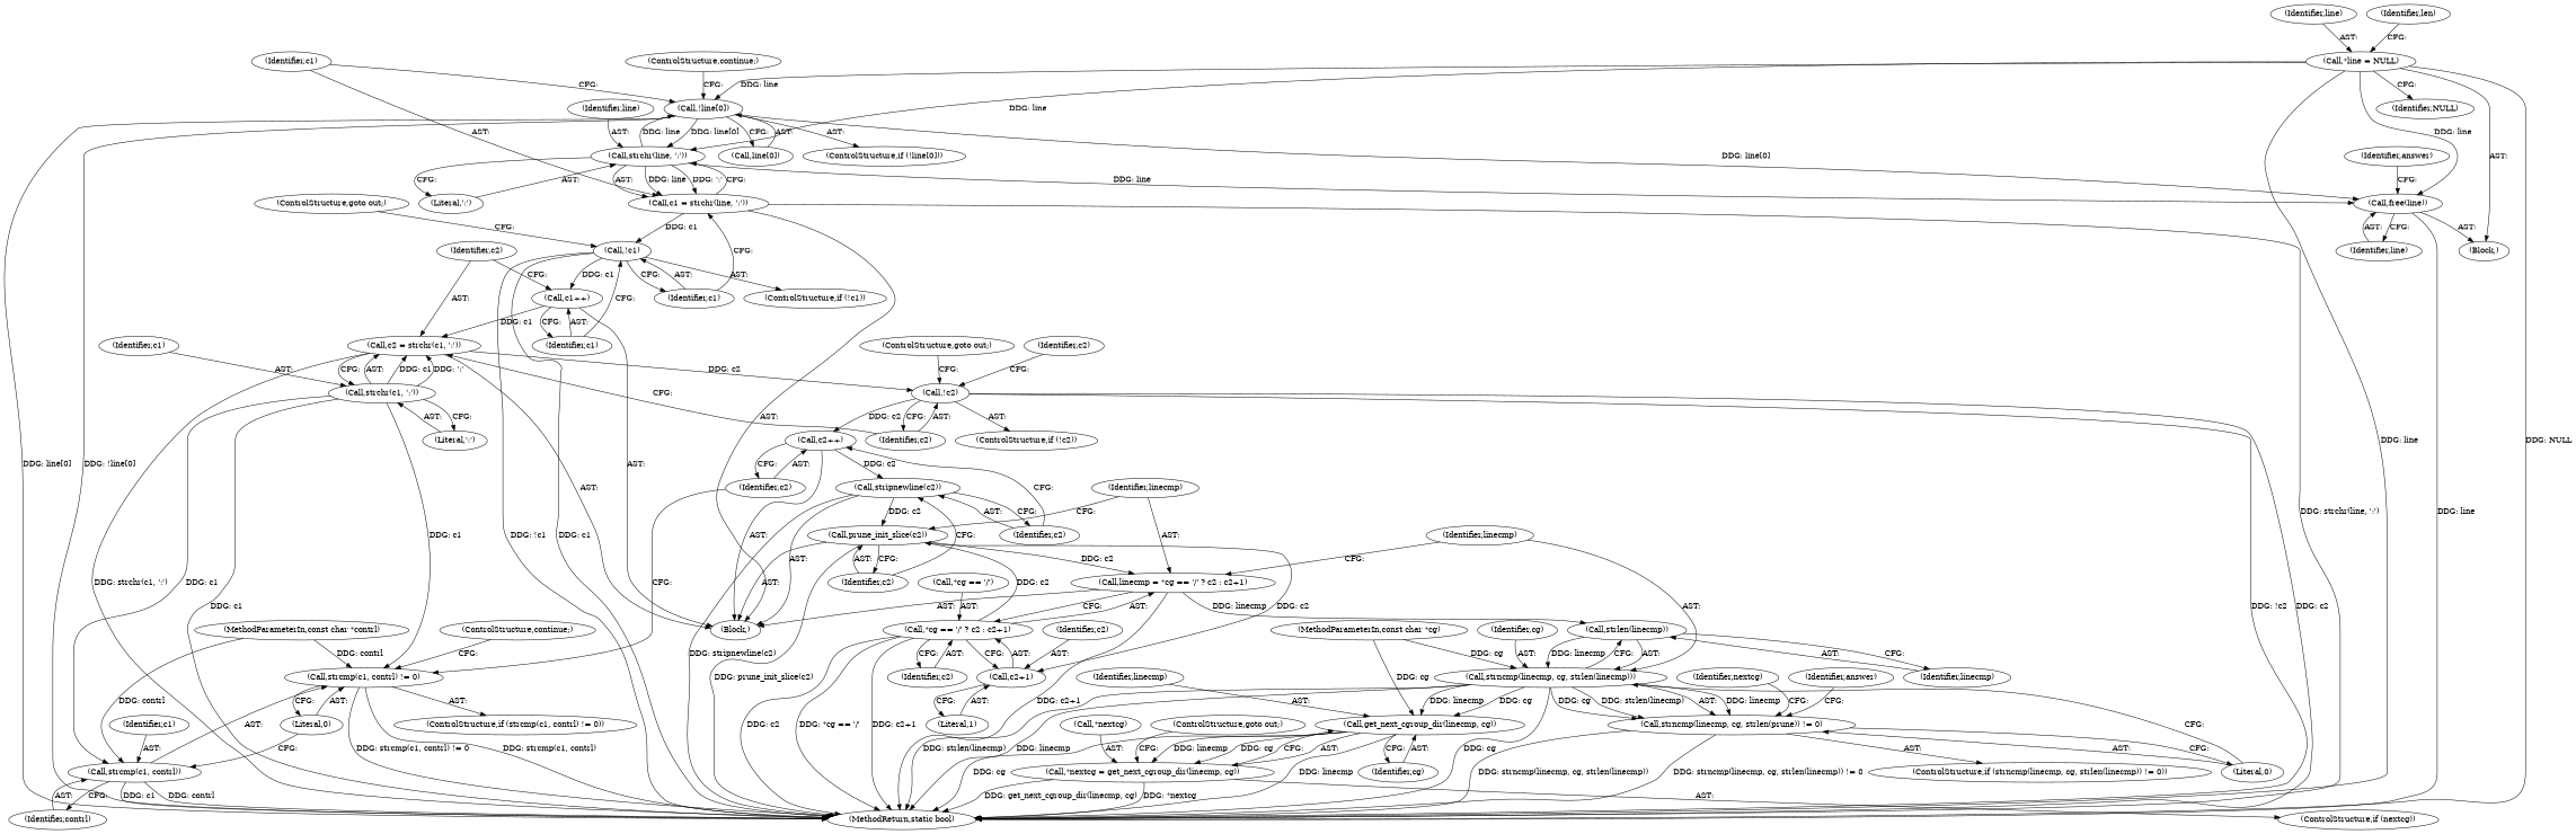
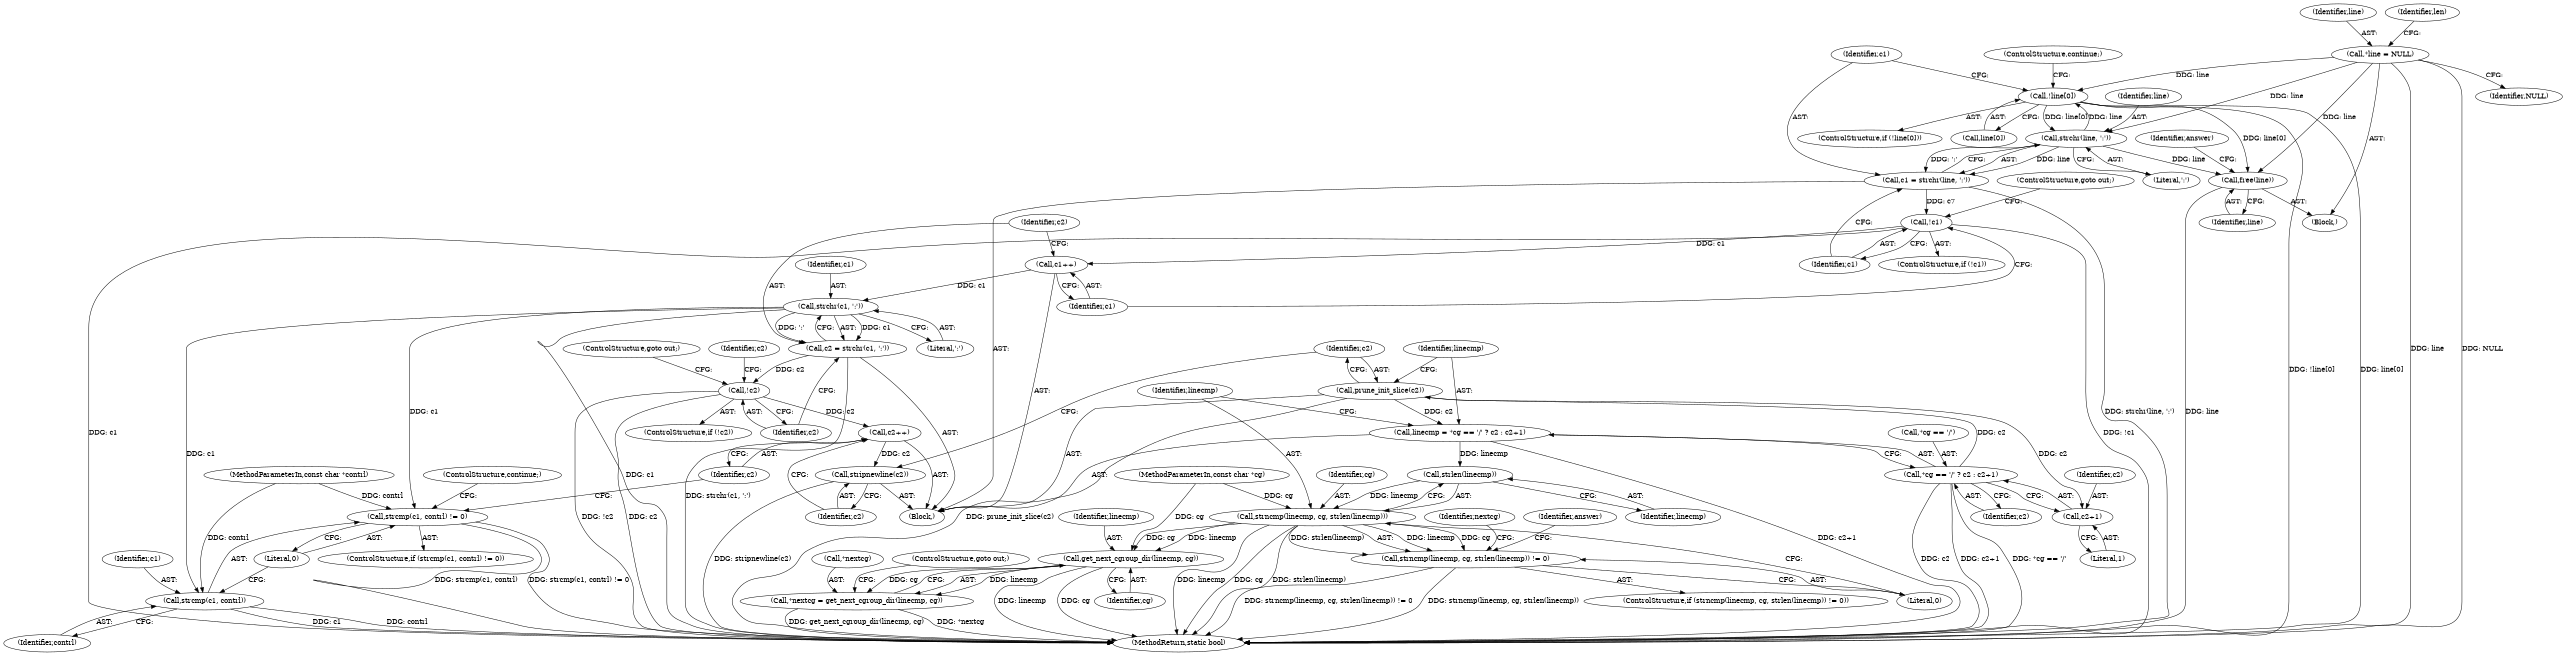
  digraph {
    n1 [label="(Call,!line[0])"]
    n2 [label="(Call,strchr(line, ':'))"]
    n3 [label="(Call,free(line))"]
    n4 [label="(MethodReturn,static bool)"]
    n5 [label="(Call,line[0])"]
    n6 [label="(ControlStructure,if (!line[0]))"]
    n7 [label="(Call,c1 = strchr(line, ':'))"]
    n8 [label="(Literal,':')"]
    n9 [label="(Block,)"]
    n10 [label="(Identifier,line)"]
    n11 [label="(Call,*line = NULL)"]
    n12 [label="(Identifier,NULL)"]
    n13 [label="(Call,!c1)"]
    n14 [label="(Block,)"]
    n15 [label="(Call,c1++)"]
    n16 [label="(Identifier,c1)"]
    n17 [label="(ControlStructure,if (!c1))"]
    n18 [label="(Call,strchr(c1, ':'))"]
    n19 [label="(Identifier,c1)"]
    n20 [label="(Call,c2 = strchr(c1, ':'))"]
    n21 [label="(Call,strcmp(c1, contrl) != 0)"]
    n22 [label="(Call,strcmp(c1, contrl))"]
    n23 [label="(Literal,':')"]
    n24 [label="(Call,!c2)"]
    n25 [label="(ControlStructure,if (strcmp(c1, contrl) != 0))"]
    n26 [label="(Literal,0)"]
    n27 [label="(Identifier,contrl)"]
    n28 [label="(Call,c2++)"]
    n29 [label="(Identifier,c2)"]
    n30 [label="(ControlStructure,if (!c2))"]
    n31 [label="(Call,stripnewline(c2))"]
    n32 [label="(Identifier,c2)"]
    n33 [label="(Call,prune_init_slice(c2))"]
    n34 [label="(Identifier,c2)"]
    n35 [label="(Call,linecmp = *cg == '/' ? c2 : c2+1)"]
    n36 [label="(Call,c2+1)"]
    n37 [label="(Identifier,c2)"]
    n38 [label="(Call,*cg == '/' ? c2 : c2+1)"]
    n39 [label="(Call,strlen(linecmp))"]
    n40 [label="(Identifier,c2)"]
    n41 [label="(Literal,1)"]
    n42 [label="(Call,strncmp(linecmp, cg, strlen(linecmp)))"]
    n43 [label="(Identifier,linecmp)"]
-   n44 [label="(Call,strncmp(linecmp, cg, strlen(prune)) != 0)"]
+   n44 [label="(Call,strncmp(linecmp, cg, strlen(linecmp)) != 0)"]
    n45 [label="(Call,get_next_cgroup_dir(linecmp, cg))"]
    n46 [label="(ControlStructure,if (strncmp(linecmp, cg, strlen(linecmp)) != 0))"]
    n47 [label="(Literal,0)"]
    n48 [label="(Call,*nextcg = get_next_cgroup_dir(linecmp, cg))"]
    n49 [label="(Identifier,cg)"]
-   n50 [label="(ControlStructure,if (nextcg))"]
    n51 [label="(Identifier,c2)"]
    n52 [label="(Identifier,c1)"]
    n53 [label="(ControlStructure,continue;)"]
    n54 [label="(Identifier,nextcg)"]
    n55 [label="(Call,*nextcg)"]
    n56 [label="(Identifier,c2)"]
    n57 [label="(Identifier,linecmp)"]
    n58 [label="(MethodParameterIn,const char *cg)"]
    n59 [label="(ControlStructure,goto out;)"]
    n60 [label="(Identifier,line)"]
    n61 [label="(Identifier,answer)"]
    n62 [label="(ControlStructure,goto out;)"]
    n63 [label="(Identifier,cg)"]
    n64 [label="(ControlStructure,continue;)"]
    n65 [label="(Identifier,linecmp)"]
    n66 [label="(MethodParameterIn,const char *contrl)"]
    n67 [label="(Identifier,c1)"]
    n68 [label="(ControlStructure,goto out;)"]
    n69 [label="(Identifier,answer)"]
    n70 [label="(Call,*cg == '/')"]
    n71 [label="(Identifier,c1)"]
    n72 [label="(Identifier,len)"]
    n73 [label="(Identifier,line)"]
    n74 [label="(Identifier,c2)"]
    n75 [label="(Identifier,linecmp)"]
    n1 -> n2 [label="DDG: line[0]"]
    n1 -> n3 [label="DDG: line[0]"]
    n1 -> n4 [label="DDG: line[0]"]
    n1 -> n4 [label="DDG: !line[0]"]
    n1 -> n5 [label="CFG: "]
    n1 -> n6 [label="AST: "]
    n2 -> n1 [label="DDG: line"]
    n2 -> n3 [label="DDG: line"]
    n2 -> n7 [label="AST: "]
    n2 -> n7 [label="DDG: line"]
    n2 -> n7 [label="DDG: ':'"]
    n2 -> n8 [label="CFG: "]
    n3 -> n4 [label="DDG: line"]
    n3 -> n9 [label="AST: "]
    n3 -> n10 [label="CFG: "]
    n5 -> n1 [label="AST: "]
    n7 -> n2 [label="CFG: "]
    n7 -> n4 [label="DDG: strchr(line, ':')"]
-   n7 -> n13 [label="DDG: c1"]
+   n7 -> n13 [label="DDG: c7"]
    n7 -> n14 [label="AST: "]
    n8 -> n2 [label="AST: "]
    n10 -> n3 [label="AST: "]
    n11 -> n1 [label="DDG: line"]
    n11 -> n2 [label="DDG: line"]
    n11 -> n3 [label="DDG: line"]
    n11 -> n4 [label="DDG: line"]
    n11 -> n4 [label="DDG: NULL"]
    n11 -> n9 [label="AST: "]
    n11 -> n12 [label="CFG: "]
    n13 -> n4 [label="DDG: !c1"]
    n13 -> n4 [label="DDG: c1"]
    n13 -> n15 [label="DDG: c1"]
    n13 -> n16 [label="CFG: "]
    n13 -> n17 [label="AST: "]
    n15 -> n14 [label="AST: "]
-   n15 -> n20 [label="DDG: c1"]
+   n15 -> n18 [label="DDG: c1"]
    n15 -> n19 [label="CFG: "]
    n16 -> n7 [label="CFG: "]
    n16 -> n13 [label="AST: "]
    n18 -> n4 [label="DDG: c1"]
    n18 -> n20 [label="AST: "]
    n18 -> n20 [label="DDG: c1"]
    n18 -> n20 [label="DDG: ':'"]
    n18 -> n21 [label="DDG: c1"]
    n18 -> n22 [label="DDG: c1"]
    n18 -> n23 [label="CFG: "]
    n19 -> n13 [label="CFG: "]
    n19 -> n15 [label="AST: "]
    n20 -> n4 [label="DDG: strchr(c1, ':')"]
    n20 -> n14 [label="AST: "]
    n20 -> n18 [label="CFG: "]
    n20 -> n24 [label="DDG: c2"]
    n21 -> n4 [label="DDG: strcmp(c1, contrl)"]
    n21 -> n4 [label="DDG: strcmp(c1, contrl) != 0"]
    n21 -> n25 [label="AST: "]
    n21 -> n26 [label="CFG: "]
    n22 -> n4 [label="DDG: c1"]
    n22 -> n4 [label="DDG: contrl"]
    n22 -> n21 [label="AST: "]
    n22 -> n27 [label="CFG: "]
    n23 -> n18 [label="AST: "]
    n24 -> n4 [label="DDG: !c2"]
    n24 -> n4 [label="DDG: c2"]
    n24 -> n28 [label="DDG: c2"]
    n24 -> n29 [label="CFG: "]
    n24 -> n30 [label="AST: "]
    n26 -> n21 [label="AST: "]
    n26 -> n22 [label="CFG: "]
    n27 -> n22 [label="AST: "]
    n28 -> n14 [label="AST: "]
    n28 -> n31 [label="DDG: c2"]
    n28 -> n32 [label="CFG: "]
    n29 -> n20 [label="CFG: "]
    n29 -> n24 [label="AST: "]
    n31 -> n4 [label="DDG: stripnewline(c2)"]
    n31 -> n14 [label="AST: "]
-   n31 -> n33 [label="DDG: c2"]
    n31 -> n34 [label="CFG: "]
    n32 -> n21 [label="CFG: "]
    n32 -> n28 [label="AST: "]
    n33 -> n4 [label="DDG: prune_init_slice(c2)"]
    n33 -> n14 [label="AST: "]
    n33 -> n35 [label="DDG: c2"]
    n33 -> n36 [label="DDG: c2"]
    n33 -> n37 [label="CFG: "]
    n34 -> n28 [label="CFG: "]
    n34 -> n31 [label="AST: "]
    n35 -> n4 [label="DDG: c2+1"]
    n35 -> n14 [label="AST: "]
    n35 -> n38 [label="CFG: "]
    n35 -> n39 [label="DDG: linecmp"]
    n36 -> n38 [label="AST: "]
    n36 -> n41 [label="CFG: "]
    n37 -> n31 [label="CFG: "]
    n37 -> n33 [label="AST: "]
    n38 -> n4 [label="DDG: c2"]
    n38 -> n4 [label="DDG: *cg == '/'"]
    n38 -> n4 [label="DDG: c2+1"]
    n38 -> n33 [label="DDG: c2"]
    n38 -> n35 [label="AST: "]
    n38 -> n36 [label="CFG: "]
    n38 -> n40 [label="CFG: "]
    n39 -> n42 [label="AST: "]
    n39 -> n42 [label="DDG: linecmp"]
    n39 -> n43 [label="CFG: "]
    n40 -> n38 [label="AST: "]
    n41 -> n36 [label="AST: "]
    n42 -> n4 [label="DDG: strlen(linecmp)"]
    n42 -> n4 [label="DDG: linecmp"]
    n42 -> n4 [label="DDG: cg"]
    n42 -> n39 [label="CFG: "]
    n42 -> n44 [label="AST: "]
    n42 -> n44 [label="DDG: linecmp"]
    n42 -> n44 [label="DDG: cg"]
    n42 -> n44 [label="DDG: strlen(linecmp)"]
    n42 -> n45 [label="DDG: linecmp"]
    n42 -> n45 [label="DDG: cg"]
    n43 -> n39 [label="AST: "]
    n44 -> n4 [label="DDG: strncmp(linecmp, cg, strlen(linecmp)) != 0"]
    n44 -> n4 [label="DDG: strncmp(linecmp, cg, strlen(linecmp))"]
    n44 -> n46 [label="AST: "]
    n44 -> n47 [label="CFG: "]
    n45 -> n4 [label="DDG: linecmp"]
    n45 -> n4 [label="DDG: cg"]
    n45 -> n48 [label="AST: "]
    n45 -> n48 [label="DDG: linecmp"]
    n45 -> n48 [label="DDG: cg"]
    n45 -> n49 [label="CFG: "]
    n47 -> n42 [label="CFG: "]
    n47 -> n44 [label="AST: "]
    n48 -> n4 [label="DDG: *nextcg"]
    n48 -> n4 [label="DDG: get_next_cgroup_dir(linecmp, cg)"]
    n48 -> n45 [label="CFG: "]
-   n48 -> n50 [label="AST: "]
    n49 -> n45 [label="AST: "]
    n51 -> n15 [label="CFG: "]
    n51 -> n20 [label="AST: "]
    n52 -> n1 [label="CFG: "]
    n52 -> n7 [label="AST: "]
    n53 -> n1 [label="CFG: "]
    n54 -> n44 [label="CFG: "]
    n55 -> n48 [label="AST: "]
    n56 -> n36 [label="AST: "]
    n57 -> n35 [label="CFG: "]
    n57 -> n42 [label="AST: "]
    n58 -> n42 [label="DDG: cg"]
    n58 -> n45 [label="DDG: cg"]
    n59 -> n48 [label="CFG: "]
    n60 -> n11 [label="AST: "]
    n61 -> n44 [label="CFG: "]
    n62 -> n24 [label="CFG: "]
    n63 -> n42 [label="AST: "]
    n64 -> n21 [label="CFG: "]
    n65 -> n45 [label="AST: "]
    n66 -> n21 [label="DDG: contrl"]
    n66 -> n22 [label="DDG: contrl"]
    n67 -> n22 [label="AST: "]
    n68 -> n13 [label="CFG: "]
    n69 -> n3 [label="CFG: "]
    n70 -> n38 [label="AST: "]
    n71 -> n18 [label="AST: "]
    n72 -> n11 [label="CFG: "]
    n73 -> n2 [label="AST: "]
    n74 -> n24 [label="CFG: "]
    n75 -> n33 [label="CFG: "]
    n75 -> n35 [label="AST: "]
  }
